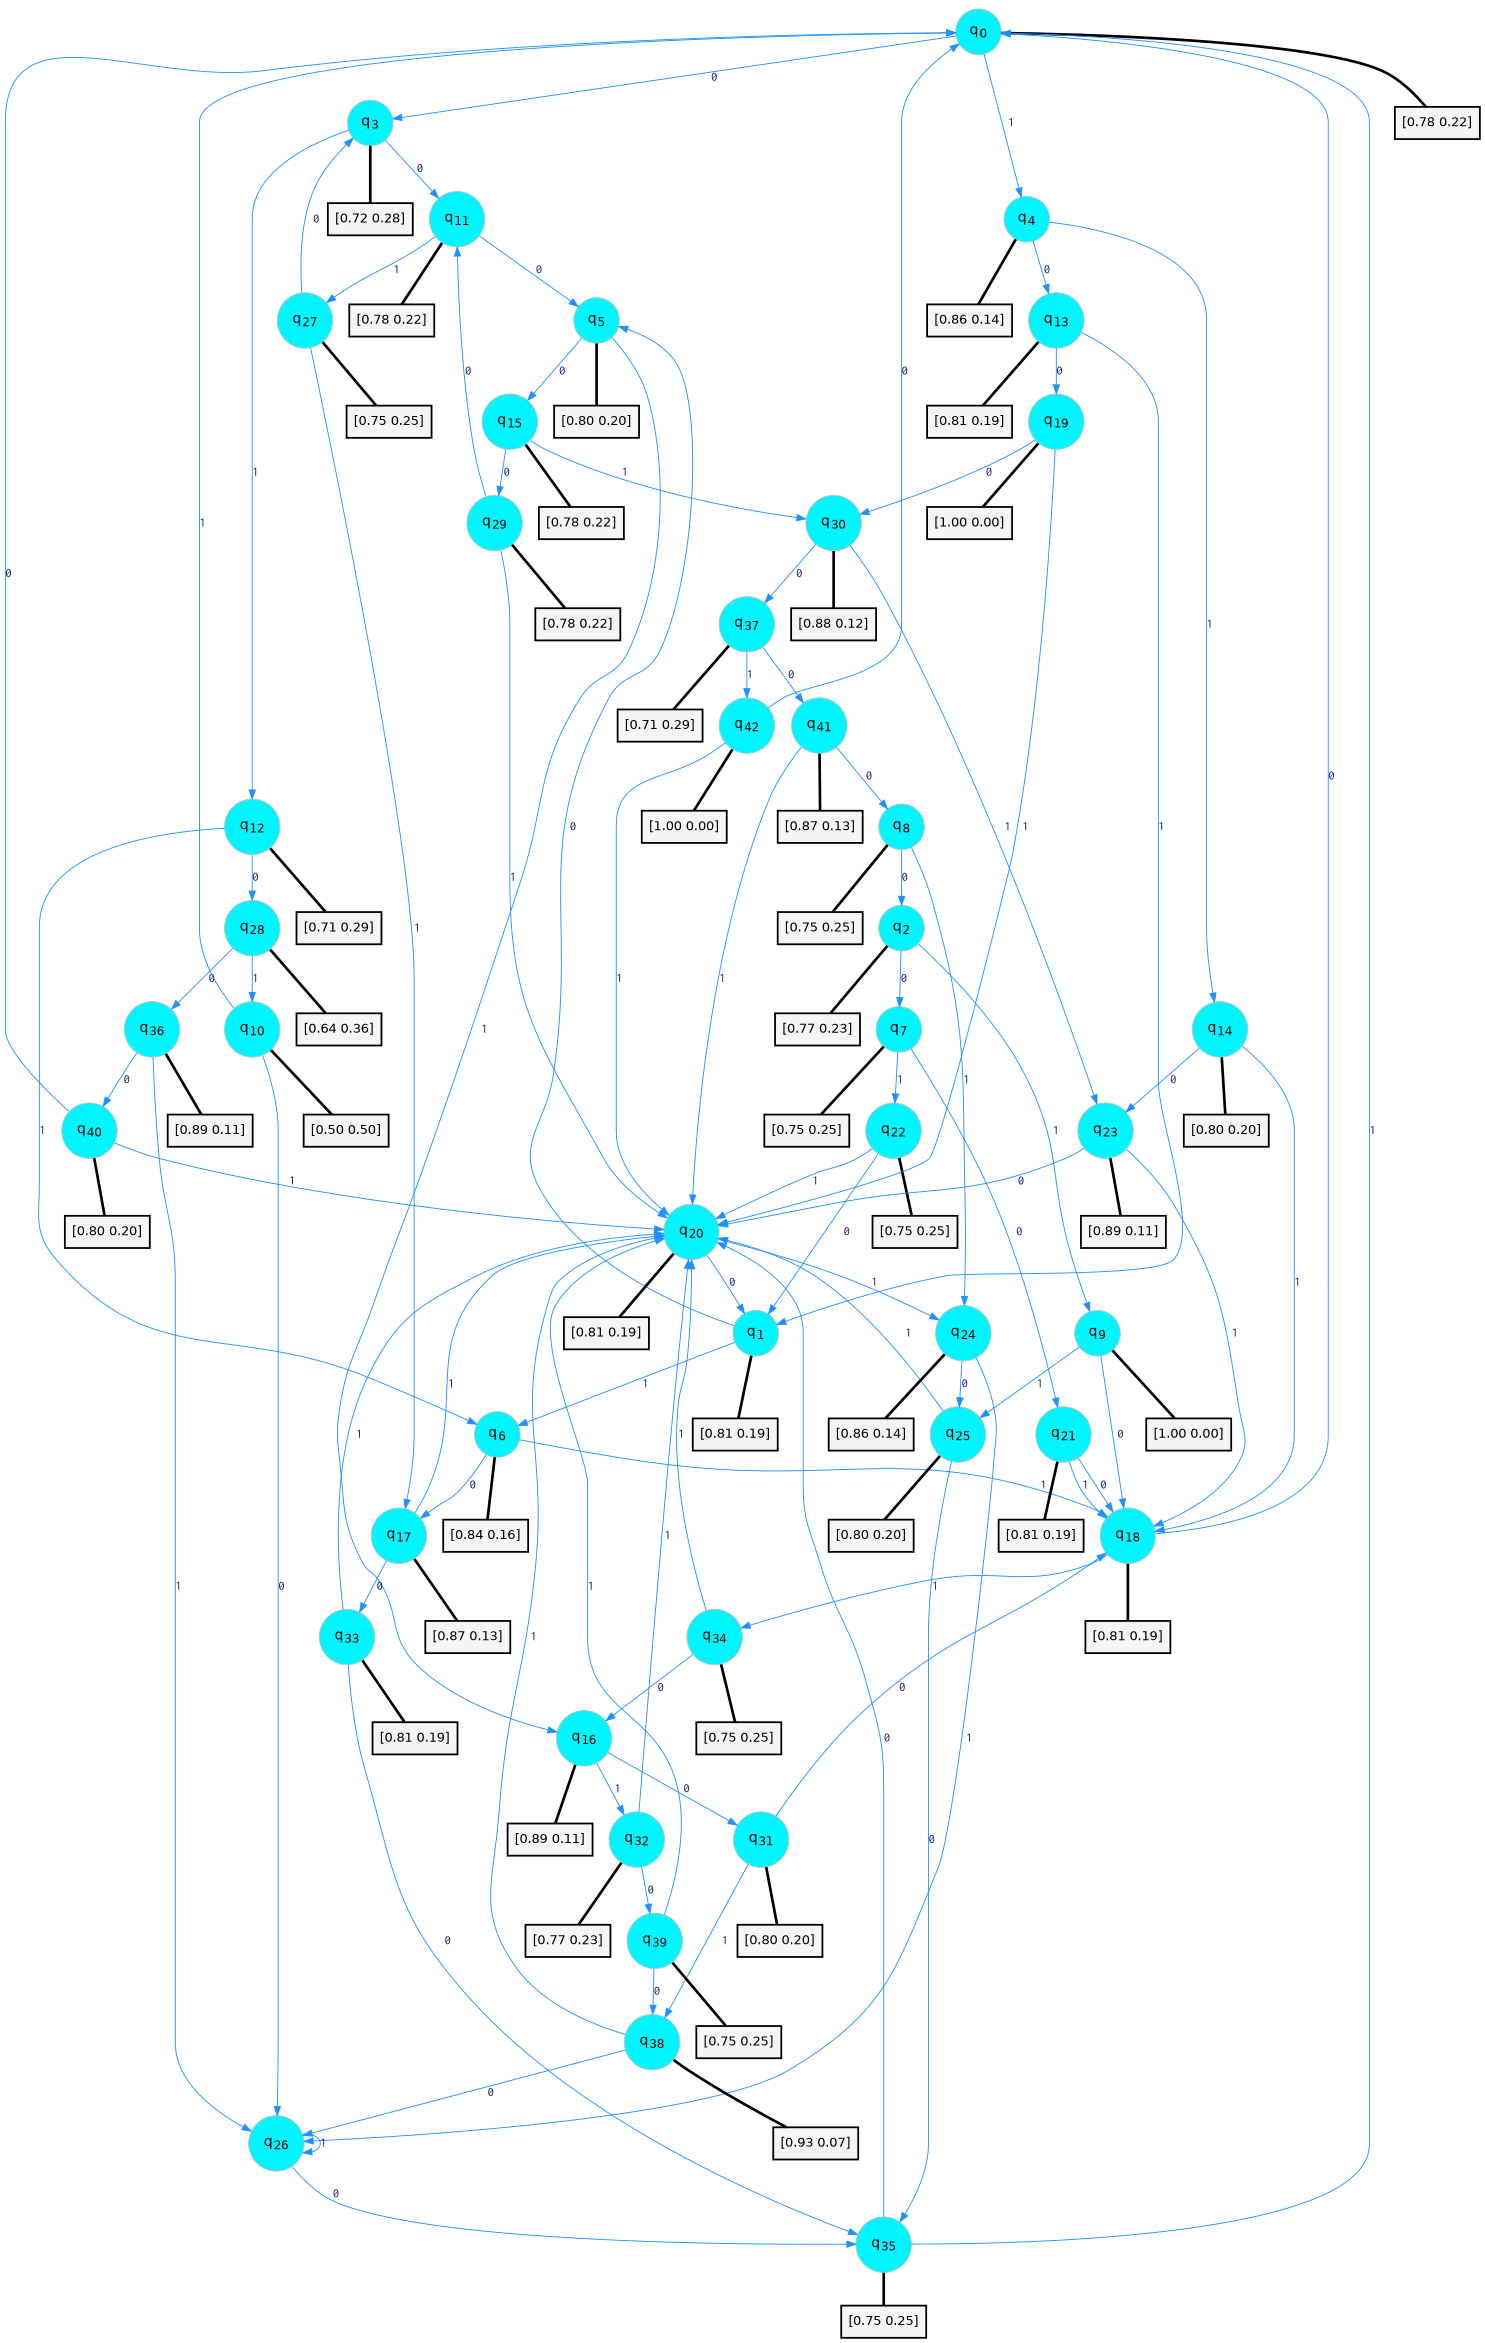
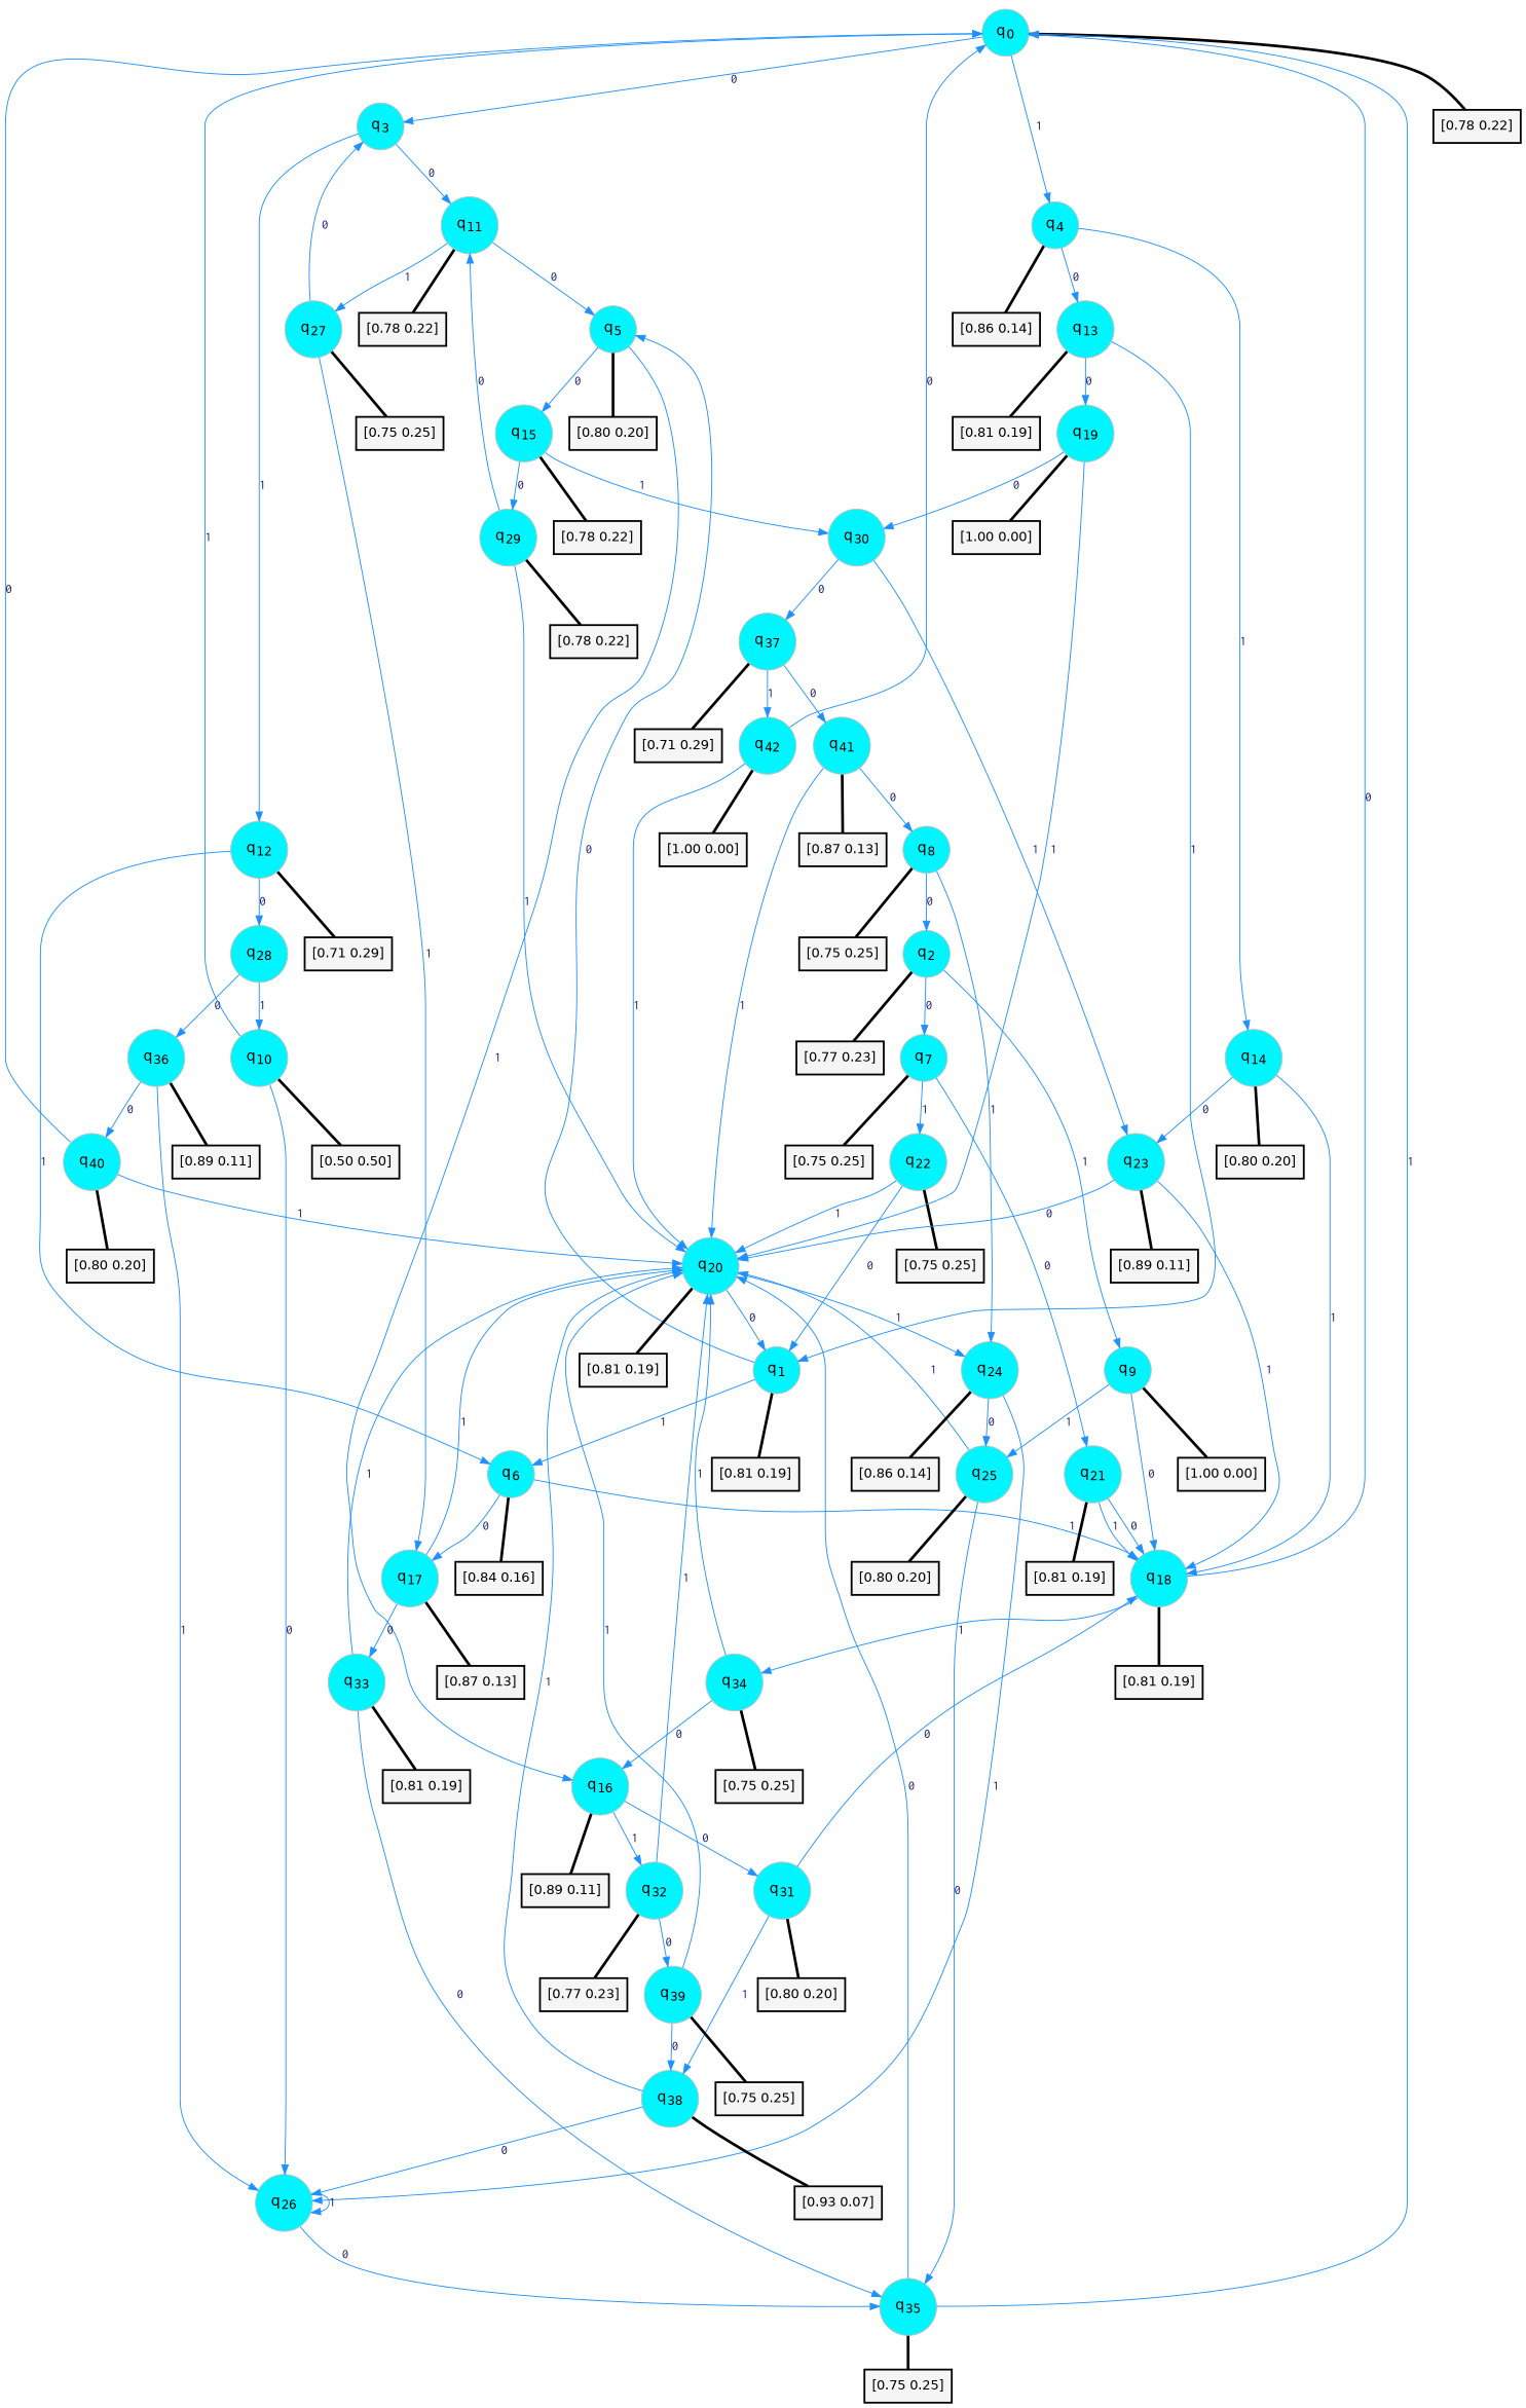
  digraph {
    rankdir=TD
    node [color=gray fillcolor=turquoise1 fontcolor=black fontname=Helvetica fontsize=16 fontweight=bold shape=circle style=filled]
    edge [arrowsize=1 color=dodgerblue1 fontcolor=midnightblue fontname=courier fontweight=bold penwidth=1 style=solid weight=20]
    n1 [label=<q<SUB>0</SUB>>]
    n2 [label=<q<SUB>3</SUB>>]
    n3 [label=<q<SUB>4</SUB>>]
    n4 [color=black fillcolor=whitesmoke fontsize=14 label="[0.78 0.22]" penwidth=2 shape=box]
    n5 [label=<q<SUB>11</SUB>>]
    n6 [label=<q<SUB>12</SUB>>]
-   n7 [color=black fillcolor=whitesmoke fontsize=14 label="[0.72 0.28]" penwidth=2 shape=box]
    n8 [label=<q<SUB>13</SUB>>]
    n9 [label=<q<SUB>14</SUB>>]
    n10 [color=black fillcolor=whitesmoke fontsize=14 label="[0.86 0.14]" penwidth=2 shape=box]
    n11 [label=<q<SUB>1</SUB>>]
    n12 [label=<q<SUB>5</SUB>>]
    n13 [label=<q<SUB>6</SUB>>]
    n14 [color=black fillcolor=whitesmoke fontsize=14 label="[0.81 0.19]" penwidth=2 shape=box]
    n15 [label=<q<SUB>15</SUB>>]
    n16 [label=<q<SUB>16</SUB>>]
    n17 [color=black fillcolor=whitesmoke fontsize=14 label="[0.80 0.20]" penwidth=2 shape=box]
    n18 [label=<q<SUB>17</SUB>>]
    n19 [label=<q<SUB>18</SUB>>]
    n20 [color=black fillcolor=whitesmoke fontsize=14 label="[0.84 0.16]" penwidth=2 shape=box]
    n21 [label=<q<SUB>2</SUB>>]
    n22 [label=<q<SUB>7</SUB>>]
    n23 [label=<q<SUB>9</SUB>>]
    n24 [color=black fillcolor=whitesmoke fontsize=14 label="[0.77 0.23]" penwidth=2 shape=box]
    n25 [label=<q<SUB>21</SUB>>]
    n26 [label=<q<SUB>22</SUB>>]
    n27 [color=black fillcolor=whitesmoke fontsize=14 label="[0.75 0.25]" penwidth=2 shape=box]
    n28 [label=<q<SUB>25</SUB>>]
    n29 [color=black fillcolor=whitesmoke fontsize=14 label="[1.00 0.00]" penwidth=2 shape=box]
    n30 [label=<q<SUB>27</SUB>>]
    n31 [color=black fillcolor=whitesmoke fontsize=14 label="[0.78 0.22]" penwidth=2 shape=box]
    n32 [label=<q<SUB>28</SUB>>]
    n33 [color=black fillcolor=whitesmoke fontsize=14 label="[0.71 0.29]" penwidth=2 shape=box]
    n34 [label=<q<SUB>19</SUB>>]
    n35 [color=black fillcolor=whitesmoke fontsize=14 label="[0.81 0.19]" penwidth=2 shape=box]
    n36 [label=<q<SUB>23</SUB>>]
    n37 [color=black fillcolor=whitesmoke fontsize=14 label="[0.80 0.20]" penwidth=2 shape=box]
    n38 [label=<q<SUB>29</SUB>>]
    n39 [label=<q<SUB>30</SUB>>]
    n40 [color=black fillcolor=whitesmoke fontsize=14 label="[0.78 0.22]" penwidth=2 shape=box]
    n41 [label=<q<SUB>31</SUB>>]
    n42 [label=<q<SUB>32</SUB>>]
    n43 [color=black fillcolor=whitesmoke fontsize=14 label="[0.89 0.11]" penwidth=2 shape=box]
    n44 [label=<q<SUB>20</SUB>>]
    n45 [label=<q<SUB>33</SUB>>]
    n46 [color=black fillcolor=whitesmoke fontsize=14 label="[0.87 0.13]" penwidth=2 shape=box]
    n47 [label=<q<SUB>34</SUB>>]
    n48 [color=black fillcolor=whitesmoke fontsize=14 label="[0.81 0.19]" penwidth=2 shape=box]
    n49 [color=black fillcolor=whitesmoke fontsize=14 label="[0.81 0.19]" penwidth=2 shape=box]
    n50 [color=black fillcolor=whitesmoke fontsize=14 label="[0.75 0.25]" penwidth=2 shape=box]
    n51 [label=<q<SUB>8</SUB>>]
    n52 [label=<q<SUB>24</SUB>>]
    n53 [color=black fillcolor=whitesmoke fontsize=14 label="[0.75 0.25]" penwidth=2 shape=box]
    n54 [label=<q<SUB>26</SUB>>]
    n55 [color=black fillcolor=whitesmoke fontsize=14 label="[0.86 0.14]" penwidth=2 shape=box]
    n56 [label=<q<SUB>35</SUB>>]
    n57 [color=black fillcolor=whitesmoke fontsize=14 label="[0.80 0.20]" penwidth=2 shape=box]
    n58 [label=<q<SUB>10</SUB>>]
    n59 [color=black fillcolor=whitesmoke fontsize=14 label="[0.50 0.50]" penwidth=2 shape=box]
    n60 [color=black fillcolor=whitesmoke fontsize=14 label="[0.75 0.25]" penwidth=2 shape=box]
    n61 [label=<q<SUB>36</SUB>>]
-   n62 [color=black fillcolor=whitesmoke fontsize=14 label="[0.64 0.36]" penwidth=2 shape=box]
    n63 [color=black fillcolor=whitesmoke fontsize=14 label="[1.00 0.00]" penwidth=2 shape=box]
    n64 [color=black fillcolor=whitesmoke fontsize=14 label="[0.89 0.11]" penwidth=2 shape=box]
    n65 [color=black fillcolor=whitesmoke fontsize=14 label="[0.78 0.22]" penwidth=2 shape=box]
    n66 [label=<q<SUB>37</SUB>>]
-   n67 [color=black fillcolor=whitesmoke fontsize=14 label="[0.88 0.12]" penwidth=2 shape=box]
    n68 [label=<q<SUB>38</SUB>>]
    n69 [color=black fillcolor=whitesmoke fontsize=14 label="[0.80 0.20]" penwidth=2 shape=box]
    n70 [label=<q<SUB>39</SUB>>]
    n71 [color=black fillcolor=whitesmoke fontsize=14 label="[0.77 0.23]" penwidth=2 shape=box]
    n72 [color=black fillcolor=whitesmoke fontsize=14 label="[0.81 0.19]" penwidth=2 shape=box]
    n73 [color=black fillcolor=whitesmoke fontsize=14 label="[0.81 0.19]" penwidth=2 shape=box]
    n74 [color=black fillcolor=whitesmoke fontsize=14 label="[0.75 0.25]" penwidth=2 shape=box]
    n75 [color=black fillcolor=whitesmoke fontsize=14 label="[0.75 0.25]" penwidth=2 shape=box]
    n76 [label=<q<SUB>40</SUB>>]
    n77 [color=black fillcolor=whitesmoke fontsize=14 label="[0.89 0.11]" penwidth=2 shape=box]
    n78 [label=<q<SUB>41</SUB>>]
    n79 [label=<q<SUB>42</SUB>>]
    n80 [color=black fillcolor=whitesmoke fontsize=14 label="[0.71 0.29]" penwidth=2 shape=box]
    n81 [color=black fillcolor=whitesmoke fontsize=14 label="[0.93 0.07]" penwidth=2 shape=box]
    n82 [color=black fillcolor=whitesmoke fontsize=14 label="[0.75 0.25]" penwidth=2 shape=box]
    n83 [color=black fillcolor=whitesmoke fontsize=14 label="[0.80 0.20]" penwidth=2 shape=box]
    n84 [color=black fillcolor=whitesmoke fontsize=14 label="[0.87 0.13]" penwidth=2 shape=box]
    n85 [color=black fillcolor=whitesmoke fontsize=14 label="[1.00 0.00]" penwidth=2 shape=box]
    n1 -> n2 [label=0]
    n1 -> n3 [label=1]
    n1 -> n4 [arrowhead=none color=black penwidth=3]
    n2 -> n5 [label=0]
    n2 -> n6 [label=1]
-   n2 -> n7 [arrowhead=none color=black penwidth=3]
    n3 -> n8 [label=0]
    n3 -> n9 [label=1]
    n3 -> n10 [arrowhead=none color=black penwidth=3]
    n5 -> n12 [label=0]
    n5 -> n30 [label=1]
    n5 -> n31 [arrowhead=none color=black penwidth=3]
    n6 -> n13 [label=1]
    n6 -> n32 [label=0]
    n6 -> n33 [arrowhead=none color=black penwidth=3]
    n8 -> n11 [label=1]
    n8 -> n34 [label=0]
    n8 -> n35 [arrowhead=none color=black penwidth=3]
    n9 -> n19 [label=1]
    n9 -> n36 [label=0]
    n9 -> n37 [arrowhead=none color=black penwidth=3]
    n11 -> n12 [label=0]
    n11 -> n13 [label=1]
    n11 -> n14 [arrowhead=none color=black penwidth=3]
    n12 -> n15 [label=0]
    n12 -> n16 [label=1]
    n12 -> n17 [arrowhead=none color=black penwidth=3]
    n13 -> n18 [label=0]
    n13 -> n19 [label=1]
    n13 -> n20 [arrowhead=none color=black penwidth=3]
    n15 -> n38 [label=0]
    n15 -> n39 [label=1]
    n15 -> n40 [arrowhead=none color=black penwidth=3]
    n16 -> n41 [label=0]
    n16 -> n42 [label=1]
    n16 -> n43 [arrowhead=none color=black penwidth=3]
    n18 -> n44 [label=1]
    n18 -> n45 [label=0]
    n18 -> n46 [arrowhead=none color=black penwidth=3]
    n19 -> n1 [label=0]
    n19 -> n47 [label=1]
    n19 -> n48 [arrowhead=none color=black penwidth=3]
    n21 -> n22 [label=0]
    n21 -> n23 [label=1]
    n21 -> n24 [arrowhead=none color=black penwidth=3]
    n22 -> n25 [label=0]
    n22 -> n26 [label=1]
    n22 -> n27 [arrowhead=none color=black penwidth=3]
    n23 -> n19 [label=0]
    n23 -> n28 [label=1]
    n23 -> n29 [arrowhead=none color=black penwidth=3]
    n25 -> n19 [label=0]
    n25 -> n19 [label=1]
    n25 -> n49 [arrowhead=none color=black penwidth=3]
    n26 -> n11 [label=0]
    n26 -> n44 [label=1]
    n26 -> n50 [arrowhead=none color=black penwidth=3]
    n28 -> n44 [label=1]
    n28 -> n56 [label=0]
    n28 -> n57 [arrowhead=none color=black penwidth=3]
    n30 -> n2 [label=0]
    n30 -> n18 [label=1]
    n30 -> n60 [arrowhead=none color=black penwidth=3]
    n32 -> n58 [label=1]
    n32 -> n61 [label=0]
-   n32 -> n62 [arrowhead=none color=black penwidth=3]
    n34 -> n39 [label=0]
    n34 -> n44 [label=1]
    n34 -> n63 [arrowhead=none color=black penwidth=3]
    n36 -> n19 [label=1]
    n36 -> n44 [label=0]
    n36 -> n64 [arrowhead=none color=black penwidth=3]
    n38 -> n5 [label=0]
    n38 -> n44 [label=1]
    n38 -> n65 [arrowhead=none color=black penwidth=3]
    n39 -> n36 [label=1]
    n39 -> n66 [label=0]
-   n39 -> n67 [arrowhead=none color=black penwidth=3]
    n41 -> n19 [label=0]
    n41 -> n68 [label=1]
    n41 -> n69 [arrowhead=none color=black penwidth=3]
    n42 -> n44 [label=1]
    n42 -> n70 [label=0]
    n42 -> n71 [arrowhead=none color=black penwidth=3]
    n44 -> n11 [label=0]
    n44 -> n52 [label=1]
    n44 -> n72 [arrowhead=none color=black penwidth=3]
    n45 -> n44 [label=1]
    n45 -> n56 [label=0]
    n45 -> n73 [arrowhead=none color=black penwidth=3]
    n47 -> n16 [label=0]
    n47 -> n44 [label=1]
    n47 -> n74 [arrowhead=none color=black penwidth=3]
    n51 -> n21 [label=0]
    n51 -> n52 [label=1]
    n51 -> n53 [arrowhead=none color=black penwidth=3]
    n52 -> n28 [label=0]
    n52 -> n54 [label=1]
    n52 -> n55 [arrowhead=none color=black penwidth=3]
    n54 -> n54 [label=1]
    n54 -> n56 [label=0]
    n56 -> n1 [label=1]
    n56 -> n44 [label=0]
    n56 -> n75 [arrowhead=none color=black penwidth=3]
    n58 -> n1 [label=1]
    n58 -> n54 [label=0]
    n58 -> n59 [arrowhead=none color=black penwidth=3]
    n61 -> n54 [label=1]
    n61 -> n76 [label=0]
    n61 -> n77 [arrowhead=none color=black penwidth=3]
    n66 -> n78 [label=0]
    n66 -> n79 [label=1]
    n66 -> n80 [arrowhead=none color=black penwidth=3]
    n68 -> n44 [label=1]
    n68 -> n54 [label=0]
    n68 -> n81 [arrowhead=none color=black penwidth=3]
    n70 -> n44 [label=1]
    n70 -> n68 [label=0]
    n70 -> n82 [arrowhead=none color=black penwidth=3]
    n76 -> n1 [label=0]
    n76 -> n44 [label=1]
    n76 -> n83 [arrowhead=none color=black penwidth=3]
    n78 -> n44 [label=1]
    n78 -> n51 [label=0]
    n78 -> n84 [arrowhead=none color=black penwidth=3]
    n79 -> n1 [label=0]
    n79 -> n44 [label=1]
    n79 -> n85 [arrowhead=none color=black penwidth=3]
  }
